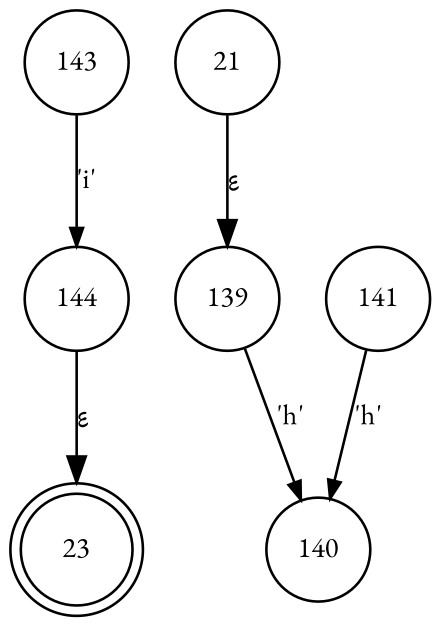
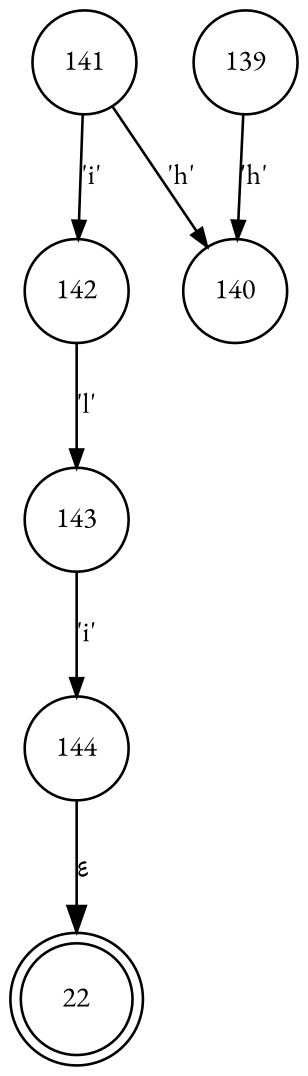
  digraph {
    fontname="EB Garamond"
    rankdir=TB
    node [fixedsize=true fontname="EB Garamond" fontsize=11 shape=circle peripheries=1]
    edge [fontname="EB Garamond" arrowhead=normal arrowsize=.7 fontsize=11]
-   n1 [label=23 shape=doublecircle width=.6 peripheries=""]
+   n1 [label=22 shape=doublecircle width=.6 peripheries=""]
    n2 [label=144 width=.55]
-   n3 [label=21 width=.55]
    n4 [label=139 width=.55]
    n5 [label=140 width=.55]
    n6 [label=141 width=.55]
+   n7 [label=142 width=.55]
    n8 [label=143 width=.55]
    n2 -> n1 [label="&epsilon;" arrowhead="" arrowsize="" fontsize=""]
-   n3 -> n4 [label="&epsilon;" arrowhead="" arrowsize="" fontsize=""]
    n4 -> n5 [label="'h'"]
    n6 -> n5 [label="'h'"]
+   n6 -> n7 [label="'i'"]
+   n7 -> n8 [label="'l'"]
    n8 -> n2 [label="'i'"]
  }
